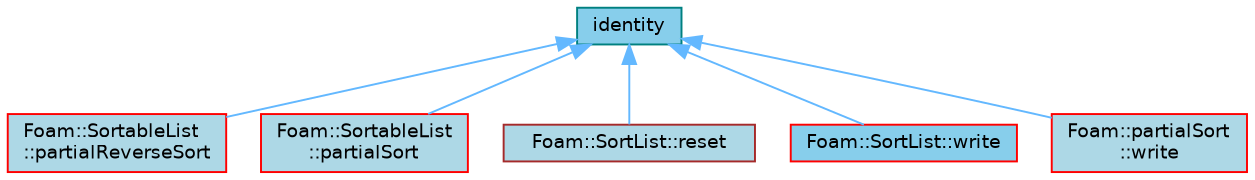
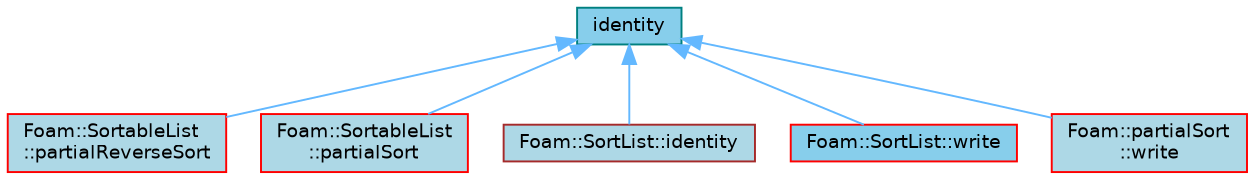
  digraph {
    rankdir=TB
    node [color=red fillcolor=lightblue fontname=Helvetica fontsize=10 shape=box style=filled]
    edge [color=steelblue1 dir=back fontname=Helvetica fontsize=10 labelfontname=Helvetica labelfontsize=10 style=solid]
    n1 [color=teal fillcolor=skyblue fontcolor=black height=0.2 label=identity width=0.4]
    n2 [height=0.2 label="Foam::SortableList\l::partialReverseSort" width=0.4]
    n3 [height=0.2 label="Foam::SortableList\l::partialSort" width=0.4]
-   n4 [color=brown height=0.2 label="Foam::SortList::reset" width=0.4]
+   n4 [color=brown height=0.2 label="Foam::SortList::identity" width=0.4]
    n5 [fillcolor=skyblue height=0.2 label="Foam::SortList::write" width=0.4]
    n6 [height=0.2 label="Foam::partialSort\l::write" width=0.4]
    n1 -> n2
    n1 -> n3
    n1 -> n4
    n1 -> n5
    n1 -> n6
  }
